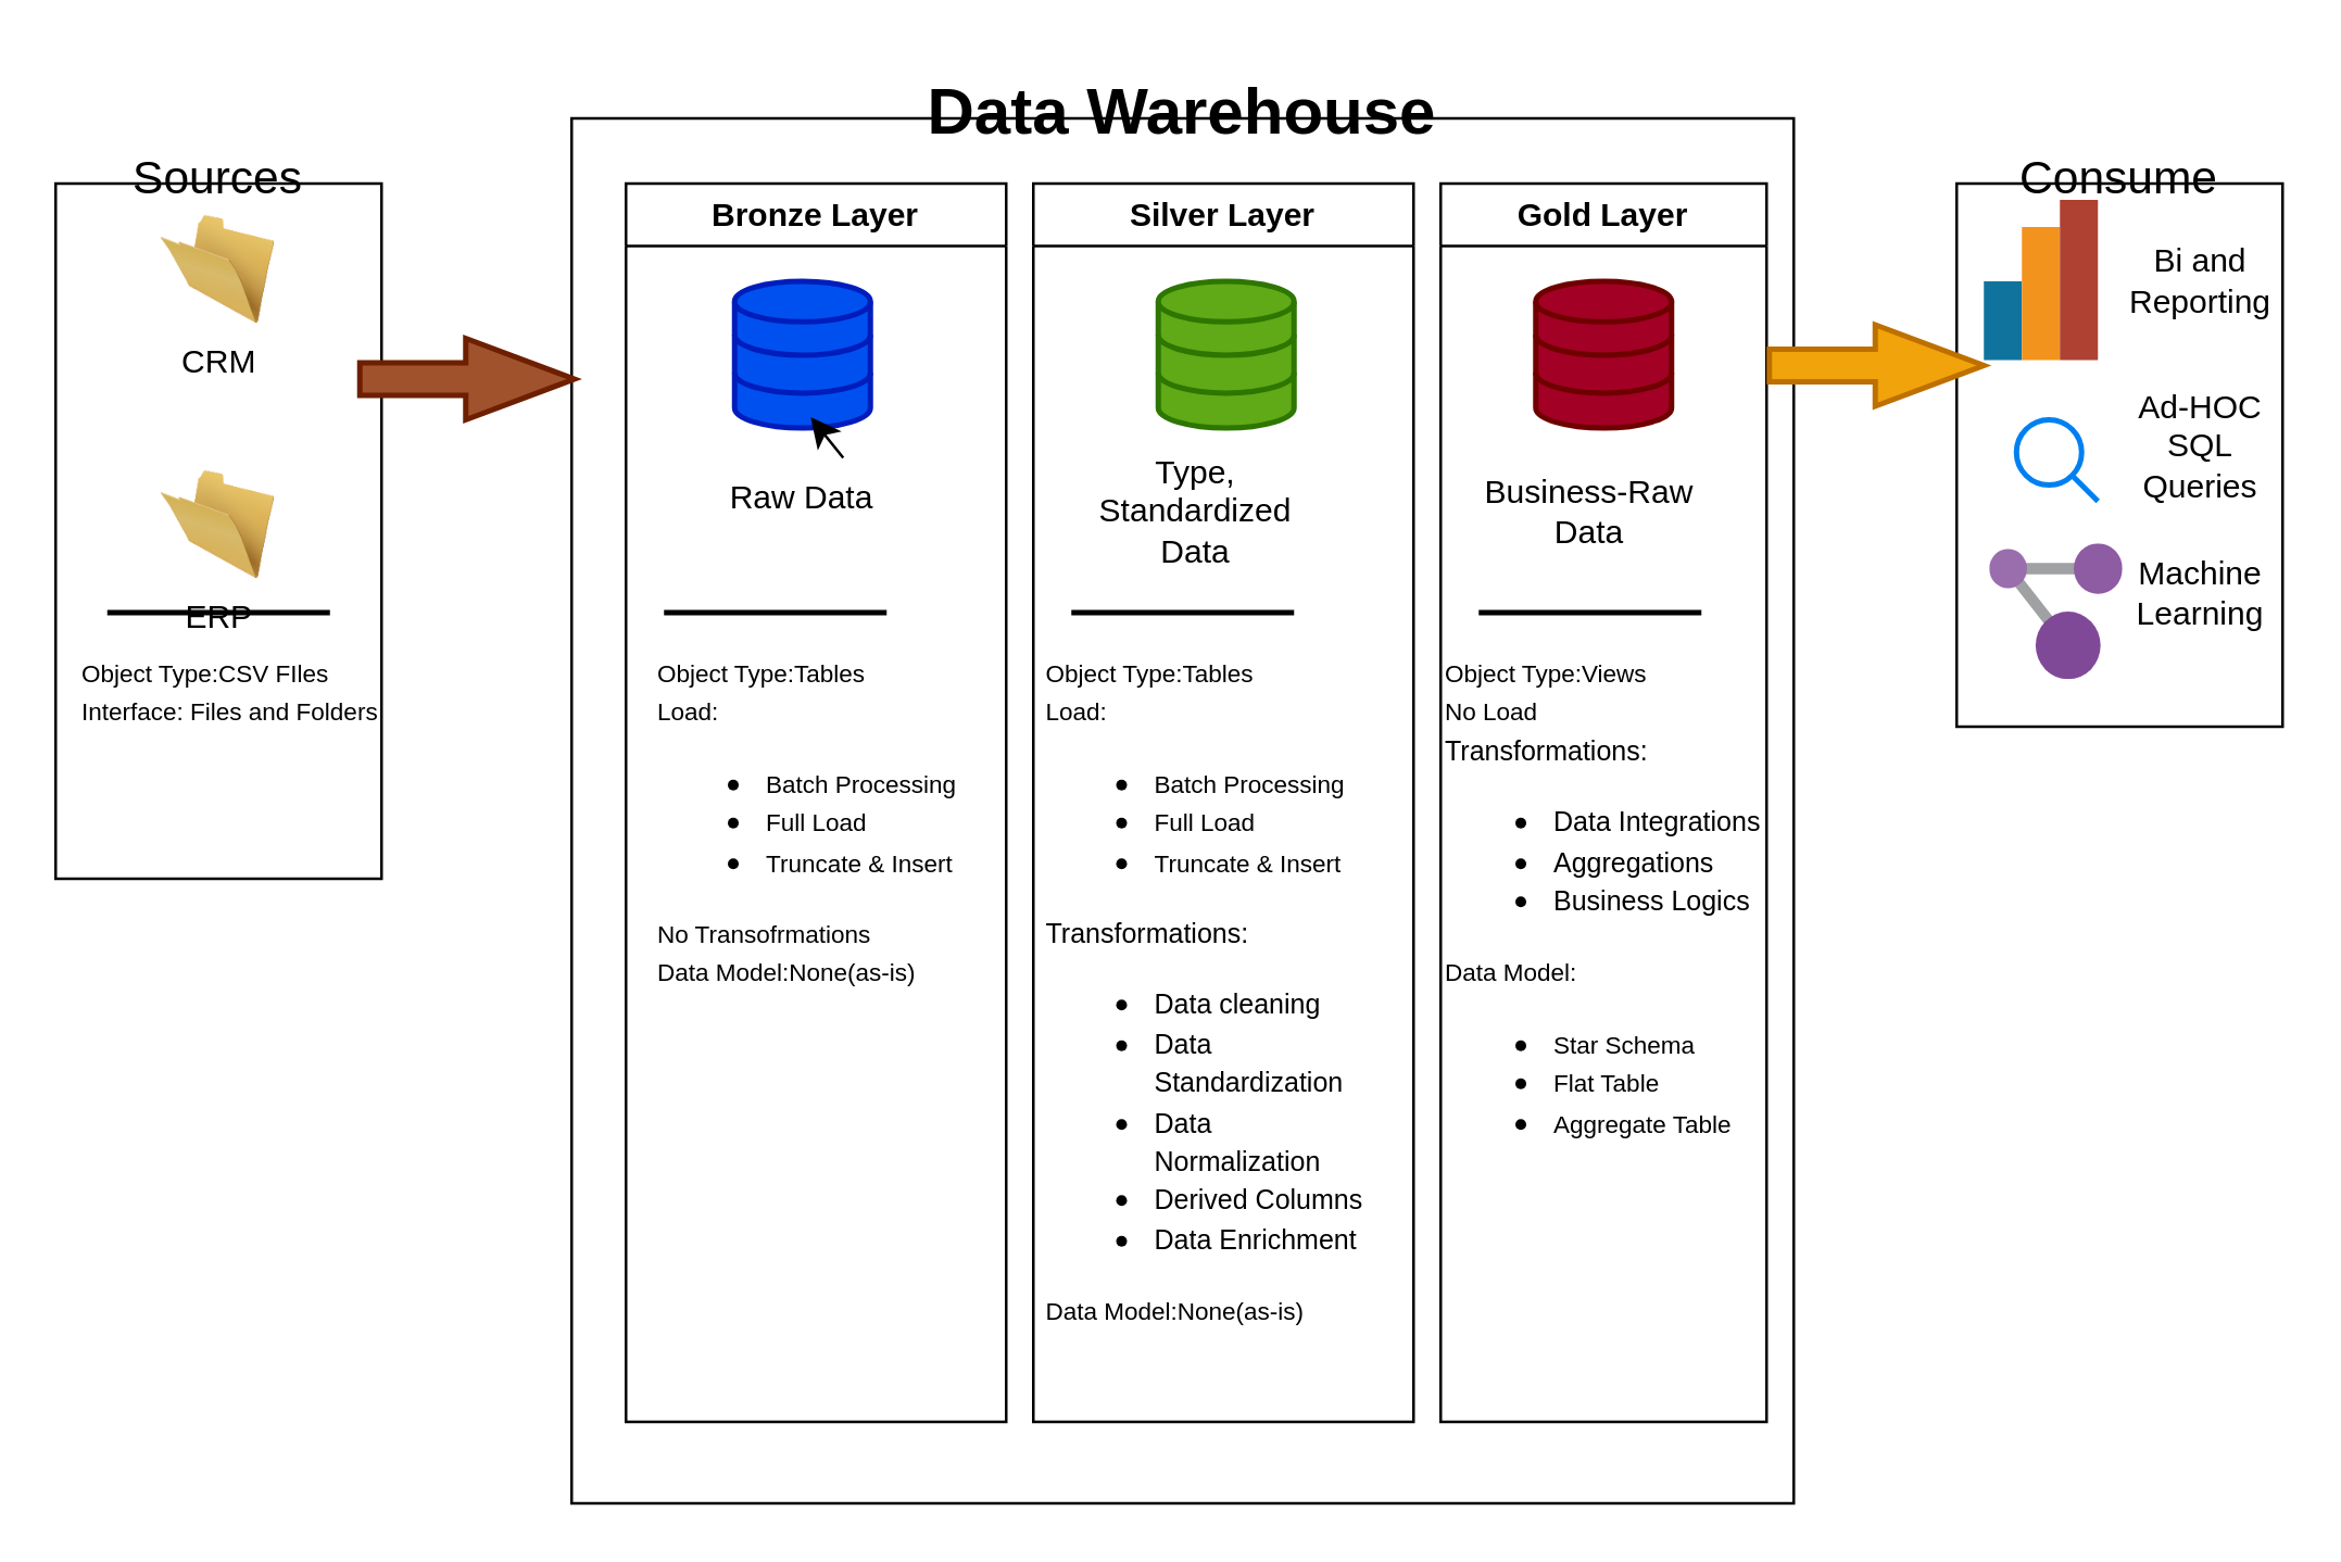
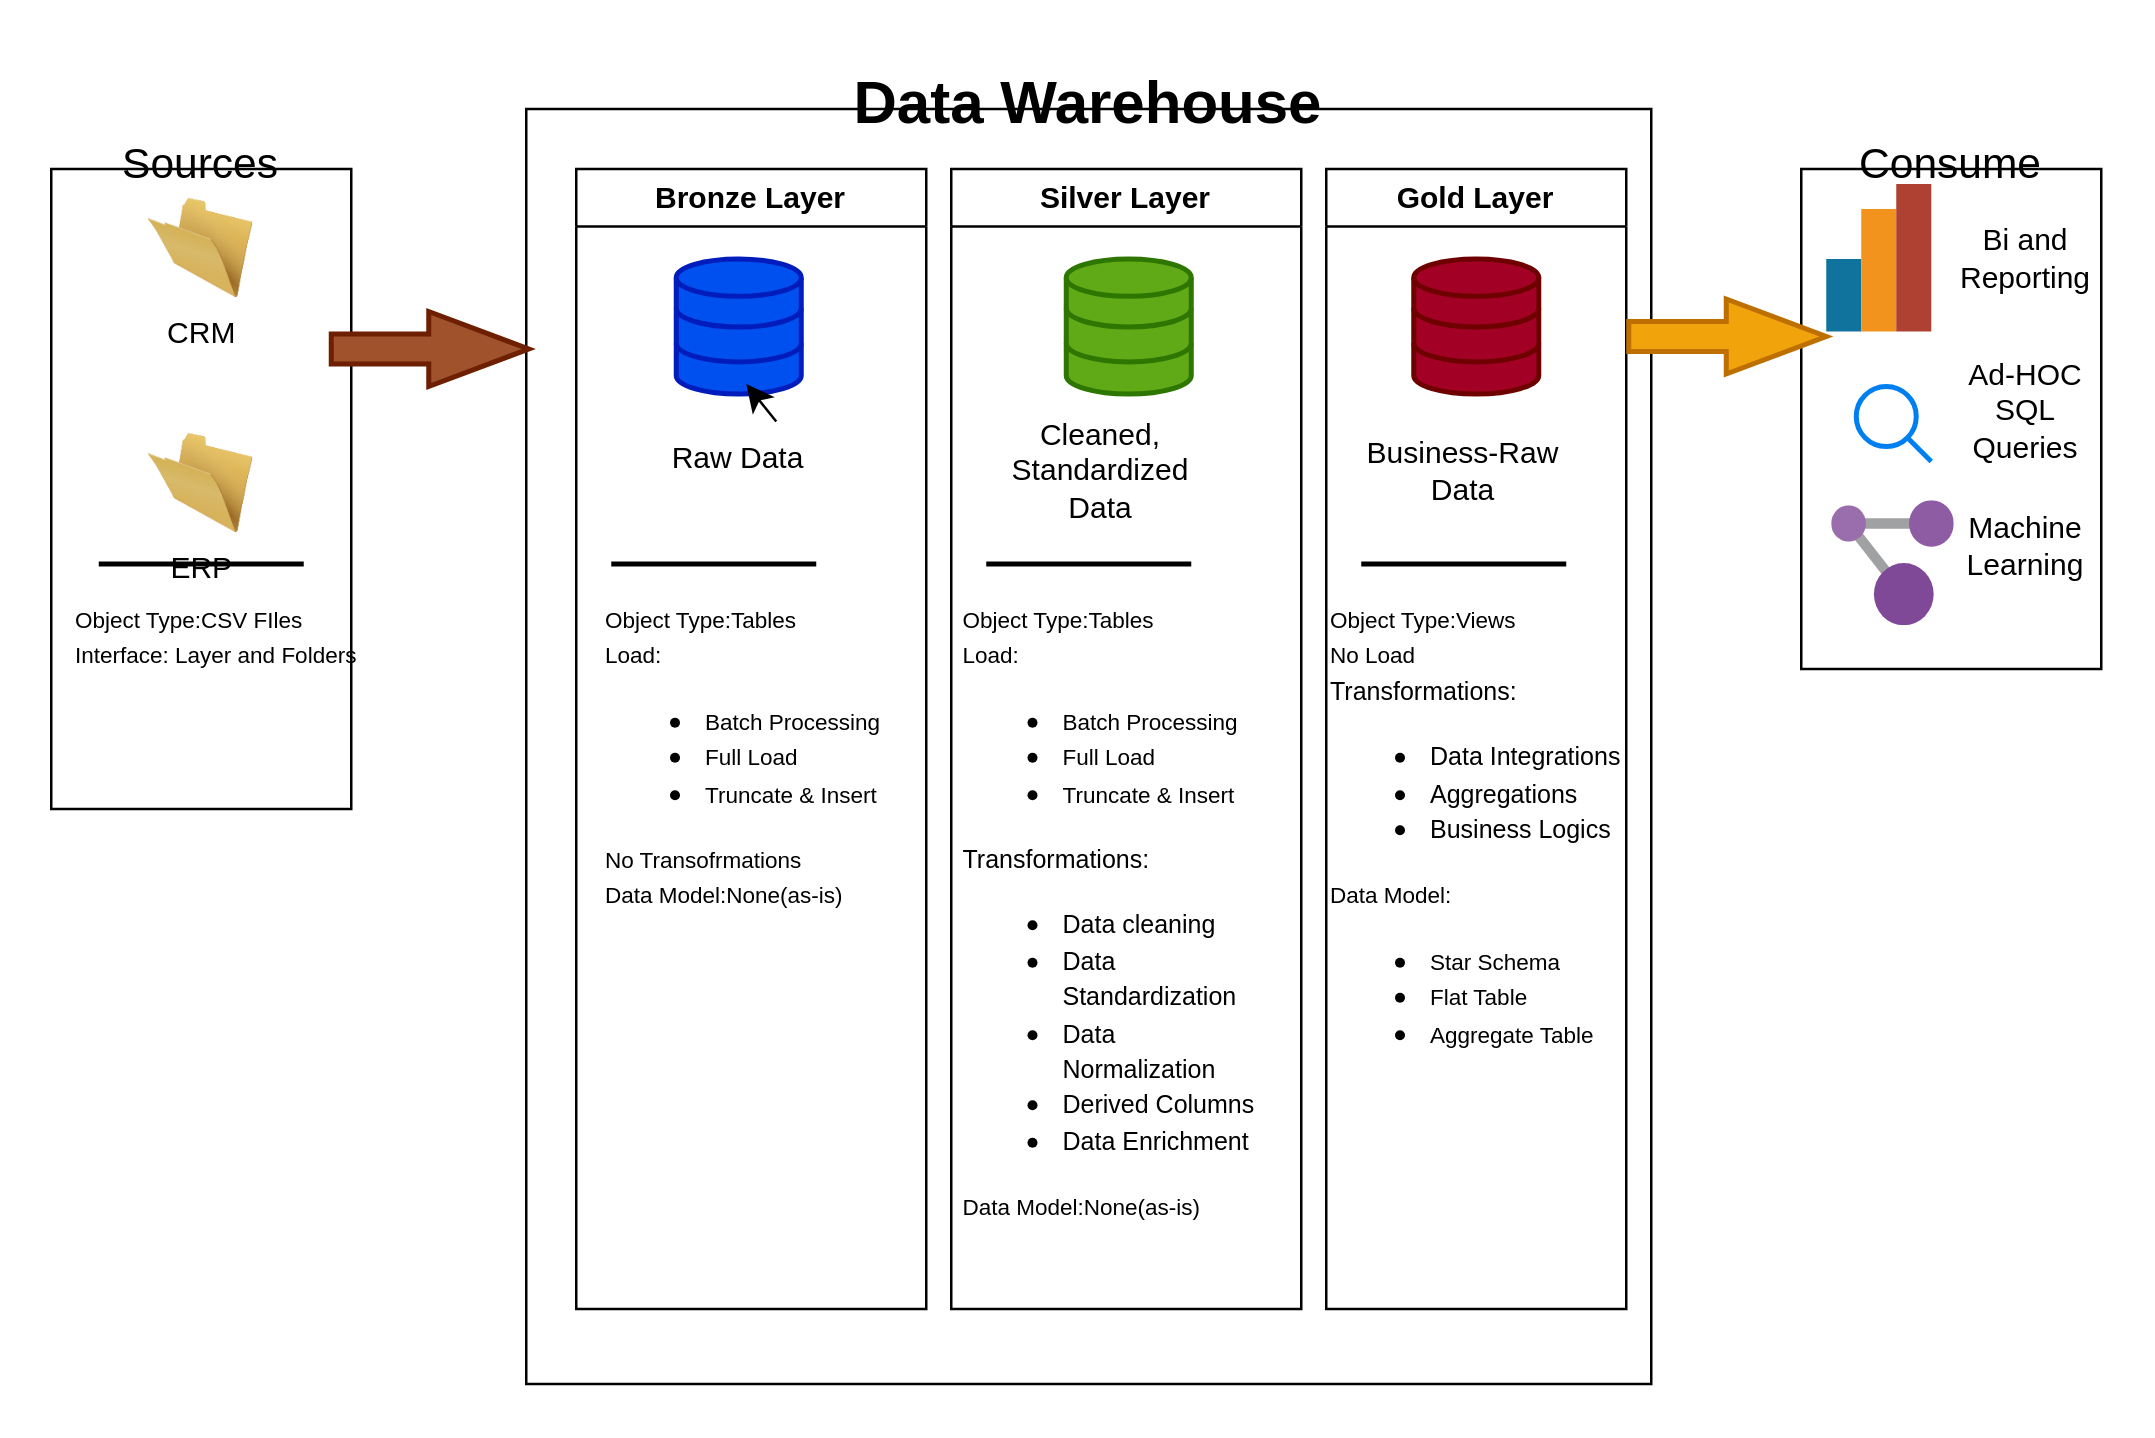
  <mxCell id="0" />
  <mxCell id="1" parent="0" />
  <mxCell id="2" value="" style="rounded=0;whiteSpace=wrap;html=1;" vertex="1" parent="1"><mxGeometry x="20" y="67" width="120" height="256" as="geometry" /></mxCell>
  <mxCell id="3" value="Sources" style="text;html=1;align=center;verticalAlign=top;whiteSpace=wrap;rounded=0;fontSize=17;" vertex="1" parent="1"><mxGeometry x="50" y="49" width="60" height="30" as="geometry" /></mxCell>
  <mxCell id="4" value="" style="rounded=0;whiteSpace=wrap;html=1;" vertex="1" parent="1"><mxGeometry x="210" y="43" width="450" height="510" as="geometry" /></mxCell>
  <mxCell id="5" value="&lt;h1 style=&quot;margin-top: 0px;&quot;&gt;Data Warehouse&lt;/h1&gt;" style="text;html=1;whiteSpace=wrap;overflow=hidden;rounded=0;align=center;" vertex="1" parent="1"><mxGeometry x="325" y="20" width="220" height="120" as="geometry" /></mxCell>
  <mxCell id="6" value="Bronze Layer" style="swimlane;whiteSpace=wrap;html=1;" vertex="1" parent="1"><mxGeometry x="230" y="67" width="140" height="456" as="geometry" /></mxCell>
  <mxCell id="7" value="Raw Data" style="text;html=1;align=center;verticalAlign=middle;whiteSpace=wrap;rounded=0;" vertex="1" parent="6"><mxGeometry x="35" y="101" width="60" height="30" as="geometry" /></mxCell>
  <mxCell id="8" value="" style="line;strokeWidth=2;html=1;" vertex="1" parent="6"><mxGeometry x="14" y="156" width="82" height="4" as="geometry" /></mxCell>
  <mxCell id="9" value="&lt;font style=&quot;font-size: 9px;&quot;&gt;Object Type:Tables&lt;/font&gt;&lt;div&gt;&lt;font style=&quot;font-size: 9px;&quot;&gt;Load:&lt;/font&gt;&lt;/div&gt;&lt;div&gt;&lt;ul&gt;&lt;li&gt;&lt;font style=&quot;font-size: 9px;&quot;&gt;Batch Processing&lt;/font&gt;&lt;/li&gt;&lt;li&gt;&lt;font style=&quot;font-size: 9px;&quot;&gt;Full Load&lt;/font&gt;&lt;/li&gt;&lt;li&gt;&lt;font style=&quot;font-size: 9px;&quot;&gt;Truncate &amp;amp; Insert&lt;/font&gt;&lt;/li&gt;&lt;/ul&gt;&lt;/div&gt;&lt;div&gt;&lt;font style=&quot;font-size: 9px;&quot;&gt;No Transofrmations&lt;/font&gt;&lt;/div&gt;&lt;div&gt;&lt;font style=&quot;font-size: 9px;&quot;&gt;Data Model:None(as-is)&lt;/font&gt;&lt;/div&gt;" style="text;html=1;align=left;verticalAlign=top;whiteSpace=wrap;rounded=0;" vertex="1" parent="6"><mxGeometry x="10" y="166" width="120" height="124" as="geometry" /></mxCell>
  <mxCell id="10" value="" style="html=1;verticalLabelPosition=bottom;align=center;labelBackgroundColor=#ffffff;verticalAlign=top;strokeWidth=2;strokeColor=#001DBC;shadow=0;dashed=0;shape=mxgraph.ios7.icons.data;fillColor=#0050ef;fontColor=#ffffff;" vertex="1" parent="6"><mxGeometry x="40" y="36" width="50" height="54" as="geometry" /></mxCell>
  <mxCell id="11" style="edgeStyle=none;curved=1;rounded=0;orthogonalLoop=1;jettySize=auto;html=1;exitX=0.75;exitY=0;exitDx=0;exitDy=0;entryX=0.56;entryY=0.926;entryDx=0;entryDy=0;entryPerimeter=0;fontSize=12;startSize=8;endSize=8;" edge="1" parent="6" source="7" target="10"><mxGeometry relative="1" as="geometry" /></mxCell>
  <mxCell id="12" value="Gold Layer" style="swimlane;whiteSpace=wrap;html=1;" vertex="1" parent="1"><mxGeometry x="530" y="67" width="120" height="456" as="geometry" /></mxCell>
  <mxCell id="13" value="Business-Raw Data" style="text;html=1;align=center;verticalAlign=middle;whiteSpace=wrap;rounded=0;" vertex="1" parent="12"><mxGeometry x="10" y="106" width="90" height="30" as="geometry" /></mxCell>
  <mxCell id="14" value="" style="line;strokeWidth=2;html=1;" vertex="1" parent="12"><mxGeometry x="14" y="156" width="82" height="4" as="geometry" /></mxCell>
  <mxCell id="15" value="" style="html=1;verticalLabelPosition=bottom;align=center;labelBackgroundColor=#ffffff;verticalAlign=top;strokeWidth=2;strokeColor=#6F0000;shadow=0;dashed=0;shape=mxgraph.ios7.icons.data;fillColor=#a20025;fontColor=#ffffff;" vertex="1" parent="12"><mxGeometry x="35" y="36" width="50" height="54" as="geometry" /></mxCell>
  <mxCell id="16" value="Silver Layer" style="swimlane;whiteSpace=wrap;html=1;" vertex="1" parent="1"><mxGeometry x="380" y="67" width="140" height="456" as="geometry" /></mxCell>
  <mxCell id="17" value="" style="line;strokeWidth=2;html=1;" vertex="1" parent="16"><mxGeometry x="14" y="156" width="82" height="4" as="geometry" /></mxCell>
  <mxCell id="18" value="" style="html=1;verticalLabelPosition=bottom;align=center;labelBackgroundColor=#ffffff;verticalAlign=top;strokeWidth=2;strokeColor=#2D7600;shadow=0;dashed=0;shape=mxgraph.ios7.icons.data;fillColor=#60a917;fontColor=#ffffff;" vertex="1" parent="16"><mxGeometry x="46" y="36" width="50" height="54" as="geometry" /></mxCell>
  <mxCell id="19" value="CRM" style="image;html=1;image=img/lib/clip_art/general/Empty_Folder_128x128.png" vertex="1" parent="1"><mxGeometry x="55" y="79" width="50" height="40" as="geometry" /></mxCell>
  <mxCell id="20" value="ERP&lt;div&gt;&lt;br&gt;&lt;/div&gt;" style="image;html=1;image=img/lib/clip_art/general/Empty_Folder_128x128.png" vertex="1" parent="1"><mxGeometry x="55" y="173" width="50" height="40" as="geometry" /></mxCell>
  <mxCell id="21" value="" style="verticalLabelPosition=bottom;verticalAlign=top;html=1;strokeWidth=2;shape=mxgraph.arrows2.arrow;dy=0.6;dx=40;notch=0;fillColor=#a0522d;fontColor=#ffffff;strokeColor=#6D1F00;" vertex="1" parent="1"><mxGeometry x="132" y="124" width="79" height="30" as="geometry" /></mxCell>
- <mxCell id="22" value="Type, Standardized Data" style="text;html=1;align=center;verticalAlign=middle;whiteSpace=wrap;rounded=0;" vertex="1" parent="1"><mxGeometry x="410" y="173" width="60" height="30" as="geometry" /></mxCell>
+ <mxCell id="22" value="Cleaned, Standardized Data" style="text;html=1;align=center;verticalAlign=middle;whiteSpace=wrap;rounded=0;" vertex="1" parent="1"><mxGeometry x="410" y="173" width="60" height="30" as="geometry" /></mxCell>
  <mxCell id="23" value="" style="rounded=0;whiteSpace=wrap;html=1;" vertex="1" parent="1"><mxGeometry x="720" y="67" width="120" height="200" as="geometry" /></mxCell>
  <mxCell id="24" value="Consume&lt;div&gt;&lt;br&gt;&lt;/div&gt;" style="text;html=1;align=center;verticalAlign=top;whiteSpace=wrap;rounded=0;fontSize=17;" vertex="1" parent="1"><mxGeometry x="750" y="49" width="60" height="30" as="geometry" /></mxCell>
  <mxCell id="25" value="" style="verticalLabelPosition=bottom;verticalAlign=top;html=1;strokeWidth=2;shape=mxgraph.arrows2.arrow;dy=0.6;dx=40;notch=0;fillColor=#f0a30a;fontColor=#000000;strokeColor=#BD7000;" vertex="1" parent="1"><mxGeometry x="651" y="119" width="79" height="30" as="geometry" /></mxCell>
- <mxCell id="26" value="&lt;font style=&quot;font-size: 9px;&quot;&gt;Object Type:CSV FIles&lt;/font&gt;&lt;div&gt;&lt;font style=&quot;font-size: 9px;&quot;&gt;Interface: Files and Folders&lt;/font&gt;&lt;/div&gt;" style="text;html=1;align=left;verticalAlign=top;whiteSpace=wrap;rounded=0;" vertex="1" parent="1"><mxGeometry x="28" y="233" width="130" height="40" as="geometry" /></mxCell>
+ <mxCell id="26" value="&lt;font style=&quot;font-size: 9px;&quot;&gt;Object Type:CSV FIles&lt;/font&gt;&lt;div&gt;&lt;font style=&quot;font-size: 9px;&quot;&gt;Interface: Layer and Folders&lt;/font&gt;&lt;/div&gt;" style="text;html=1;align=left;verticalAlign=top;whiteSpace=wrap;rounded=0;" vertex="1" parent="1"><mxGeometry x="28" y="233" width="130" height="40" as="geometry" /></mxCell>
  <mxCell id="27" value="" style="line;strokeWidth=2;html=1;" vertex="1" parent="1"><mxGeometry x="39" y="223" width="82" height="4" as="geometry" /></mxCell>
  <mxCell id="28" value="&lt;font style=&quot;font-size: 9px;&quot;&gt;Object Type:Tables&lt;/font&gt;&lt;div&gt;&lt;font style=&quot;font-size: 9px;&quot;&gt;Load:&lt;/font&gt;&lt;/div&gt;&lt;div&gt;&lt;ul&gt;&lt;li&gt;&lt;font style=&quot;font-size: 9px;&quot;&gt;Batch Processing&lt;/font&gt;&lt;/li&gt;&lt;li&gt;&lt;font style=&quot;font-size: 9px;&quot;&gt;Full Load&lt;/font&gt;&lt;/li&gt;&lt;li&gt;&lt;font style=&quot;font-size: 9px;&quot;&gt;Truncate &amp;amp; Insert&lt;/font&gt;&lt;/li&gt;&lt;/ul&gt;&lt;/div&gt;&lt;div&gt;&lt;font size=&quot;1&quot;&gt;Transformations:&lt;/font&gt;&lt;/div&gt;&lt;div&gt;&lt;ul&gt;&lt;li&gt;&lt;font size=&quot;1&quot;&gt;Data cleaning&lt;/font&gt;&lt;/li&gt;&lt;li&gt;&lt;font size=&quot;1&quot;&gt;Data Standardization&lt;/font&gt;&lt;/li&gt;&lt;li&gt;&lt;font size=&quot;1&quot;&gt;Data Normalization&lt;/font&gt;&lt;/li&gt;&lt;li&gt;&lt;font size=&quot;1&quot;&gt;Derived Columns&lt;/font&gt;&lt;/li&gt;&lt;li&gt;&lt;font size=&quot;1&quot;&gt;Data Enrichment&lt;/font&gt;&lt;/li&gt;&lt;/ul&gt;&lt;/div&gt;&lt;div&gt;&lt;font style=&quot;font-size: 9px;&quot;&gt;Data Model:None(as-is)&lt;/font&gt;&lt;/div&gt;" style="text;html=1;align=left;verticalAlign=top;whiteSpace=wrap;rounded=0;" vertex="1" parent="1"><mxGeometry x="383" y="233" width="120" height="290" as="geometry" /></mxCell>
  <mxCell id="29" value="&lt;font style=&quot;font-size: 9px;&quot;&gt;Object Type:Views&lt;/font&gt;&lt;div&gt;&lt;font style=&quot;font-size: 9px;&quot;&gt;No Load&lt;/font&gt;&lt;/div&gt;&lt;div&gt;&lt;span style=&quot;background-color: transparent; color: light-dark(rgb(0, 0, 0), rgb(255, 255, 255)); font-size: x-small;&quot;&gt;Transformations:&lt;/span&gt;&lt;/div&gt;&lt;div&gt;&lt;ul&gt;&lt;li&gt;&lt;font size=&quot;1&quot;&gt;Data Integrations&lt;/font&gt;&lt;/li&gt;&lt;li&gt;&lt;font size=&quot;1&quot;&gt;Aggregations&lt;/font&gt;&lt;/li&gt;&lt;li&gt;&lt;font size=&quot;1&quot;&gt;Business Logics&lt;/font&gt;&lt;/li&gt;&lt;/ul&gt;&lt;/div&gt;&lt;div&gt;&lt;font style=&quot;font-size: 9px;&quot;&gt;Data Model:&lt;/font&gt;&lt;/div&gt;&lt;div&gt;&lt;ul&gt;&lt;li&gt;&lt;font style=&quot;font-size: 9px;&quot;&gt;Star Schema&lt;/font&gt;&lt;/li&gt;&lt;li&gt;&lt;font style=&quot;font-size: 9px;&quot;&gt;Flat Table&lt;/font&gt;&lt;/li&gt;&lt;li&gt;&lt;font style=&quot;font-size: 9px;&quot;&gt;Aggregate Table&lt;/font&gt;&lt;/li&gt;&lt;/ul&gt;&lt;/div&gt;" style="text;html=1;align=left;verticalAlign=top;whiteSpace=wrap;rounded=0;" vertex="1" parent="1"><mxGeometry x="530" y="233" width="120" height="290" as="geometry" /></mxCell>
  <mxCell id="30" value="" style="fillColor=#10739E;strokeColor=none;" vertex="1" parent="1"><mxGeometry x="730" y="103" width="14" height="29" as="geometry" /></mxCell>
  <mxCell id="31" value="" style="fillColor=#F2931E;strokeColor=none;" vertex="1" parent="1"><mxGeometry x="744" y="83" width="14" height="49" as="geometry" /></mxCell>
  <mxCell id="32" value="" style="fillColor=#AE4132;strokeColor=none;" vertex="1" parent="1"><mxGeometry x="758" y="73" width="14" height="59" as="geometry" /></mxCell>
  <mxCell id="33" value="" style="html=1;verticalLabelPosition=bottom;align=center;labelBackgroundColor=#ffffff;verticalAlign=top;strokeWidth=2;strokeColor=#0080F0;shadow=0;dashed=0;shape=mxgraph.ios7.icons.looking_glass;" vertex="1" parent="1"><mxGeometry x="742" y="154" width="30" height="30" as="geometry" /></mxCell>
  <mxCell id="34" value="" style="image;sketch=0;aspect=fixed;html=1;points=[];align=center;fontSize=12;image=img/lib/mscae/Resource_Graph_Explorer.svg;" vertex="1" parent="1"><mxGeometry x="732.5" y="200" width="49" height="50" as="geometry" /></mxCell>
  <mxCell id="35" value="Bi and Reporting" style="text;html=1;align=center;verticalAlign=middle;whiteSpace=wrap;rounded=0;" vertex="1" parent="1"><mxGeometry x="780" y="87.5" width="60" height="30" as="geometry" /></mxCell>
  <mxCell id="36" value="Ad-HOC&lt;div&gt;SQL Queries&lt;/div&gt;" style="text;html=1;align=center;verticalAlign=middle;whiteSpace=wrap;rounded=0;" vertex="1" parent="1"><mxGeometry x="780" y="149" width="60" height="30" as="geometry" /></mxCell>
  <mxCell id="37" value="Machine Learning" style="text;html=1;align=center;verticalAlign=middle;whiteSpace=wrap;rounded=0;" vertex="1" parent="1"><mxGeometry x="780" y="203" width="60" height="30" as="geometry" /></mxCell>
  <mxCell id="38" style="edgeStyle=none;curved=1;rounded=0;orthogonalLoop=1;jettySize=auto;html=1;exitX=0.5;exitY=0;exitDx=0;exitDy=0;fontSize=12;startSize=8;endSize=8;" edge="1" parent="1" source="35" target="35"><mxGeometry relative="1" as="geometry" /></mxCell>
